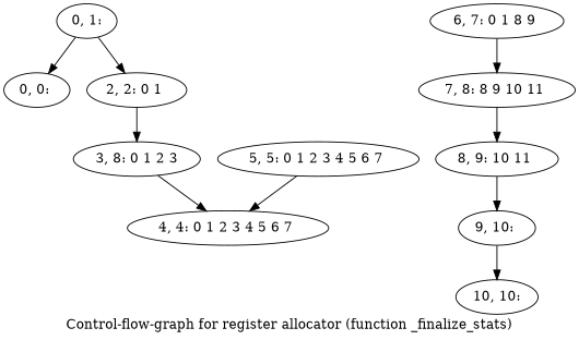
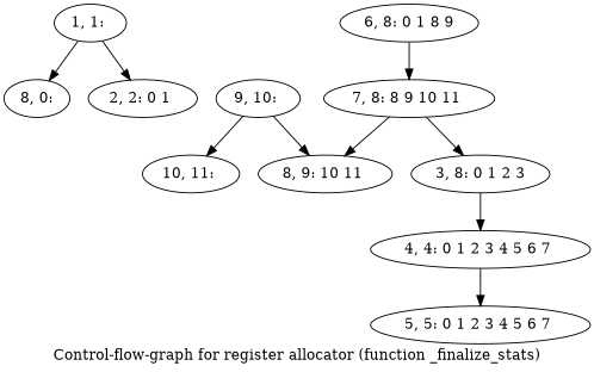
  digraph {
    label="Control-flow-graph for register allocator (function _finalize_stats)"
-   n1 [label="0, 0: "]
-   n2 [label="0, 1:"]
+   n1 [label="8, 0:"]
+   n2 [label="1, 1: "]
    n3 [label="2, 2: 0 1 "]
    n4 [label="3, 8: 0 1 2 3"]
    n5 [label="4, 4: 0 1 2 3 4 5 6 7 "]
    n6 [label="5, 5: 0 1 2 3 4 5 6 7 "]
-   n7 [label="6, 7: 0 1 8 9 "]
+   n7 [label="6, 8: 0 1 8 9"]
    n8 [label="7, 8: 8 9 10 11 "]
    n9 [label="8, 9: 10 11 "]
    n10 [label="9, 10: "]
-   n11 [label="10, 10:"]
+   n11 [label="10, 11: "]
    n2 -> n1
    n2 -> n3
-   n3 -> n4
+   n8 -> n4
    n4 -> n5
-   n6 -> n5
+   n5 -> n6
    n7 -> n8
    n8 -> n9
-   n9 -> n10
+   n10 -> n9
    n10 -> n11
  }
